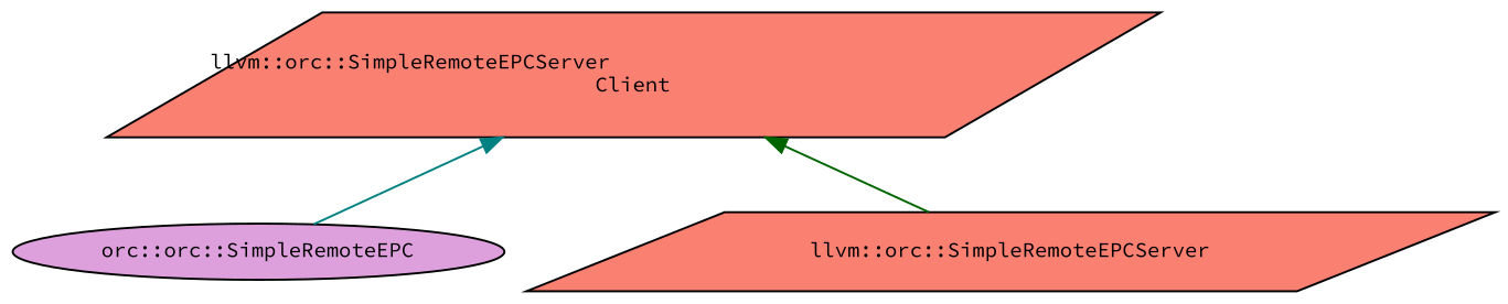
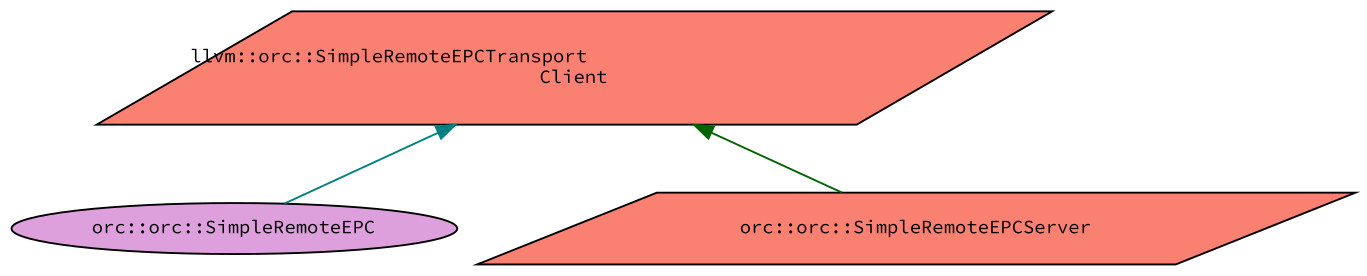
  digraph {
    fontname="Source Code Pro"
    node [color=black fillcolor=salmon fontname="Source Code Pro" fontsize=10 shape=parallelogram style=filled]
    edge [dir=back fontname="Source Code Pro" fontsize=10 labelfontname=Helvetica labelfontsize=10 style=solid]
-   n1 [fontcolor=black height=0.2 label="llvm::orc::SimpleRemoteEPCServer\lClient" width=0.4]
+   n1 [fontcolor=black height=0.2 label="llvm::orc::SimpleRemoteEPCTransport\lClient" width=0.4]
    n2 [fillcolor=plum height=0.2 label="orc::orc::SimpleRemoteEPC" shape=ellipse width=0.4]
-   n3 [height=0.2 label="llvm::orc::SimpleRemoteEPCServer" width=0.4]
+   n3 [height=0.2 label="orc::orc::SimpleRemoteEPCServer" width=0.4]
    n1 -> n2 [color=teal]
    n1 -> n3 [color=darkgreen]
  }
